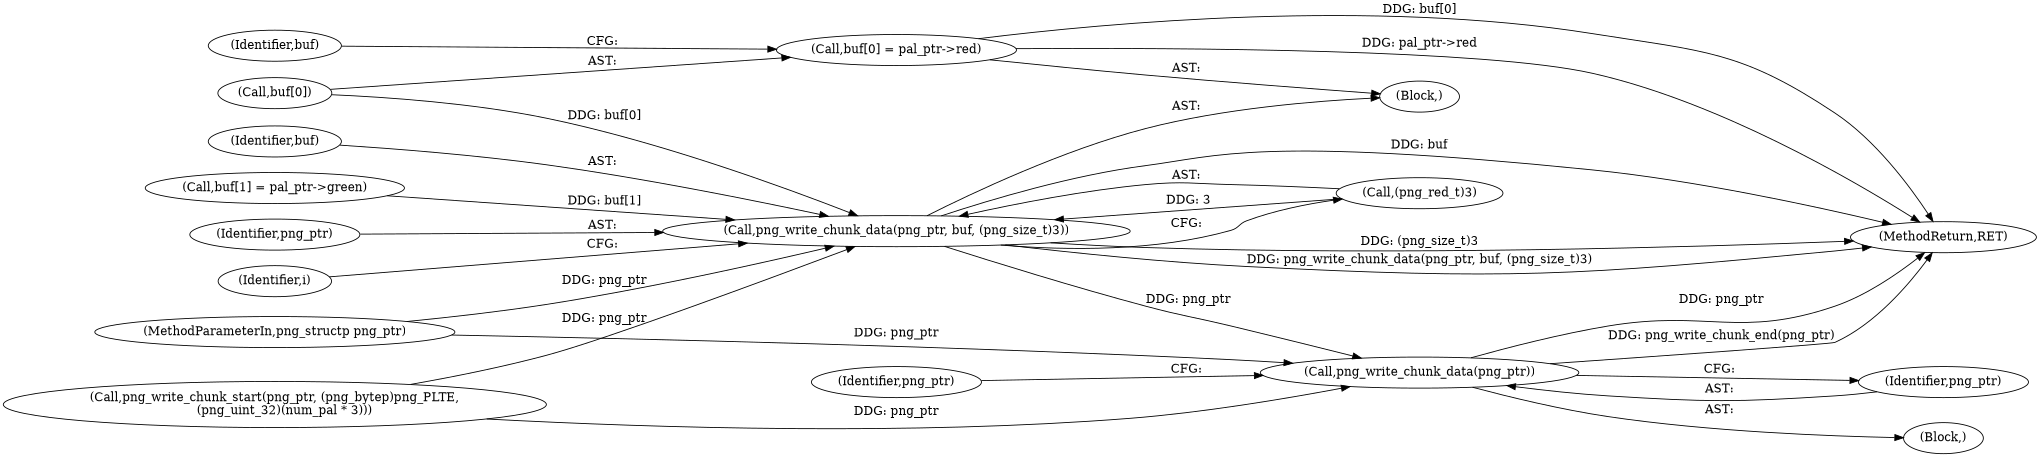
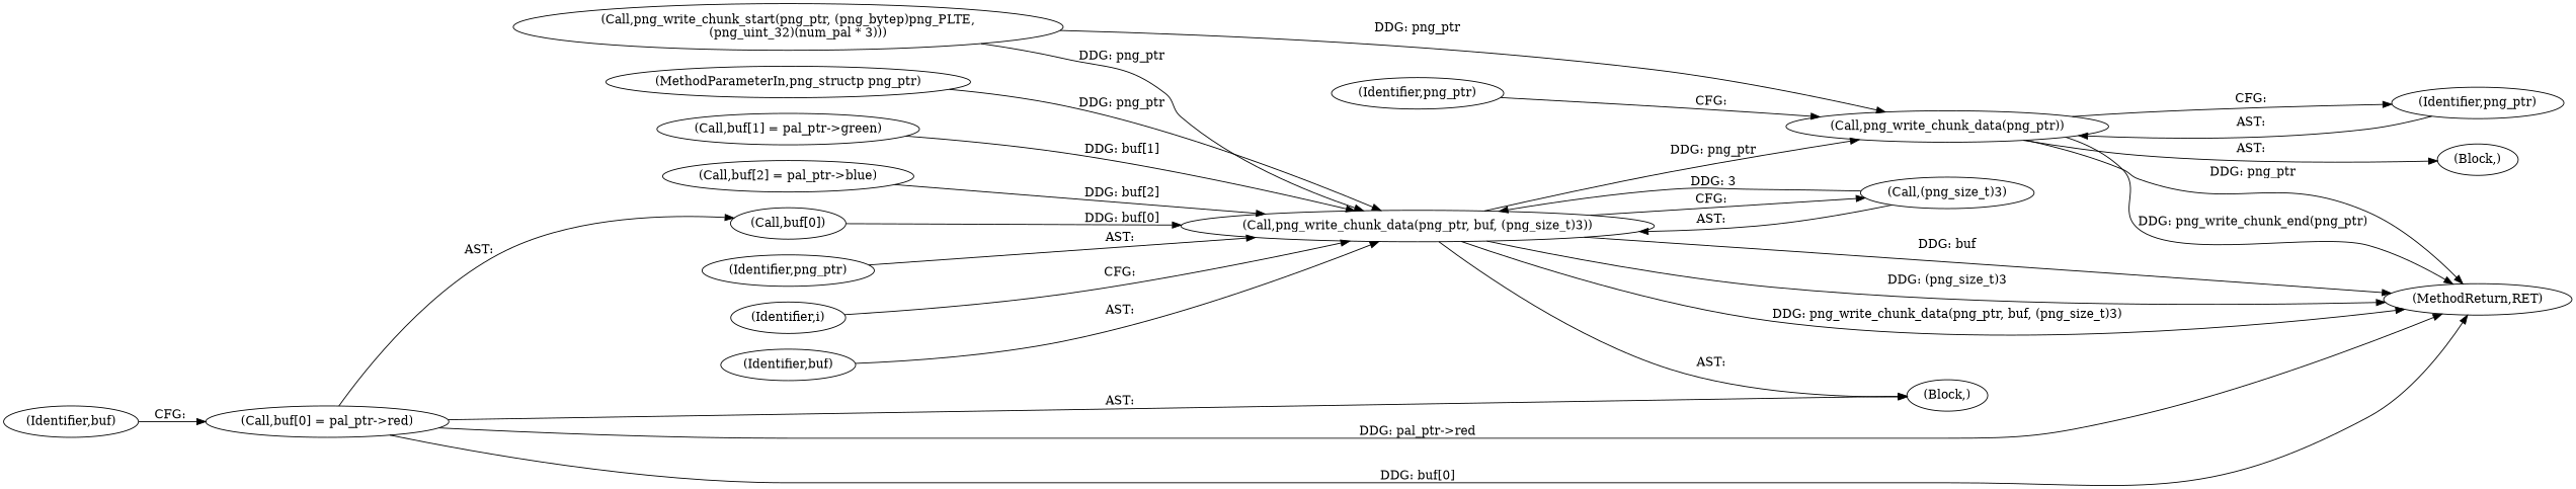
  digraph {
    rankdir=LR
    n1 [label="(Call,buf[0] = pal_ptr->red)"]
    n2 [label="(MethodReturn,RET)"]
    n3 [label="(Block,)"]
    n4 [label="(Call,png_write_chunk_data(png_ptr, buf, (png_size_t)3))"]
    n5 [label="(Call,png_write_chunk_data(png_ptr))"]
-   n6 [label="(Call,(png_red_t)3)"]
+   n6 [label="(Call,(png_size_t)3)"]
    n7 [label="(Identifier,png_ptr)"]
    n8 [label="(Block,)"]
    n9 [label="(Identifier,buf)"]
    n10 [label="(Identifier,png_ptr)"]
    n11 [label="(Identifier,i)"]
    n12 [label="(Identifier,buf)"]
    n13 [label="(MethodParameterIn,png_structp png_ptr)"]
    n14 [label="(Call,buf[1] = pal_ptr->green)"]
    n15 [label="(Call,png_write_chunk_start(png_ptr, (png_bytep)png_PLTE,\n     (png_uint_32)(num_pal * 3)))"]
+   n16 [label="(Call,buf[2] = pal_ptr->blue)"]
    n17 [label="(Call,buf[0])"]
    n18 [label="(Identifier,png_ptr)"]
    n1 -> n2 [label="DDG: pal_ptr->red"]
    n1 -> n2 [label="DDG: buf[0]"]
    n1 -> n3 [label="AST: "]
    n4 -> n2 [label="DDG: (png_size_t)3"]
    n4 -> n2 [label="DDG: png_write_chunk_data(png_ptr, buf, (png_size_t)3)"]
    n4 -> n2 [label="DDG: buf"]
    n4 -> n3 [label="AST: "]
    n4 -> n5 [label="DDG: png_ptr"]
    n4 -> n6 [label="CFG: "]
    n5 -> n2 [label="DDG: png_ptr"]
    n5 -> n2 [label="DDG: png_write_chunk_end(png_ptr)"]
    n5 -> n7 [label="CFG: "]
    n5 -> n8 [label="AST: "]
    n6 -> n4 [label="AST: "]
    n6 -> n4 [label="DDG: 3"]
    n7 -> n5 [label="AST: "]
    n9 -> n1 [label="CFG: "]
    n10 -> n4 [label="AST: "]
    n11 -> n4 [label="CFG: "]
    n12 -> n4 [label="AST: "]
    n13 -> n4 [label="DDG: png_ptr"]
-   n13 -> n5 [label="DDG: png_ptr"]
    n14 -> n4 [label="DDG: buf[1]"]
    n15 -> n4 [label="DDG: png_ptr"]
    n15 -> n5 [label="DDG: png_ptr"]
-   n17 -> n1 [label="AST: "]
+   n16 -> n4 [label="DDG: buf[2]"]
+   n1 -> n17 [label="AST: "]
    n17 -> n4 [label="DDG: buf[0]"]
    n18 -> n5 [label="CFG: "]
  }
